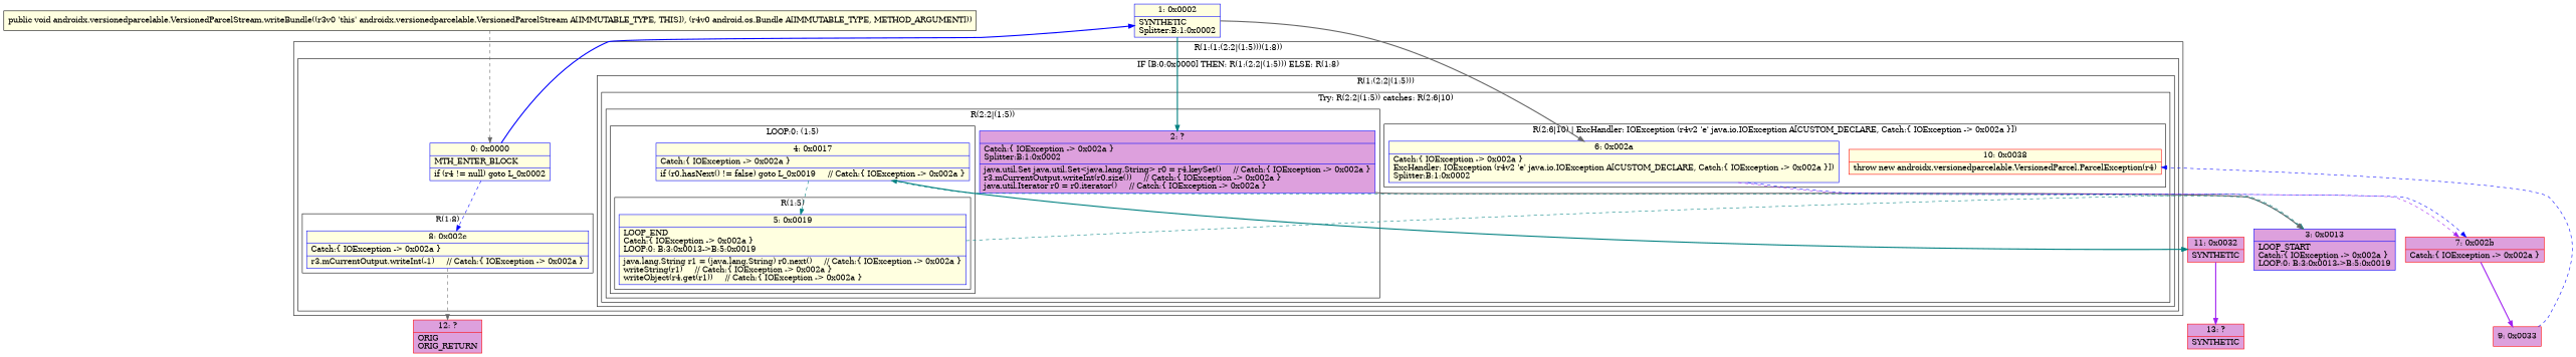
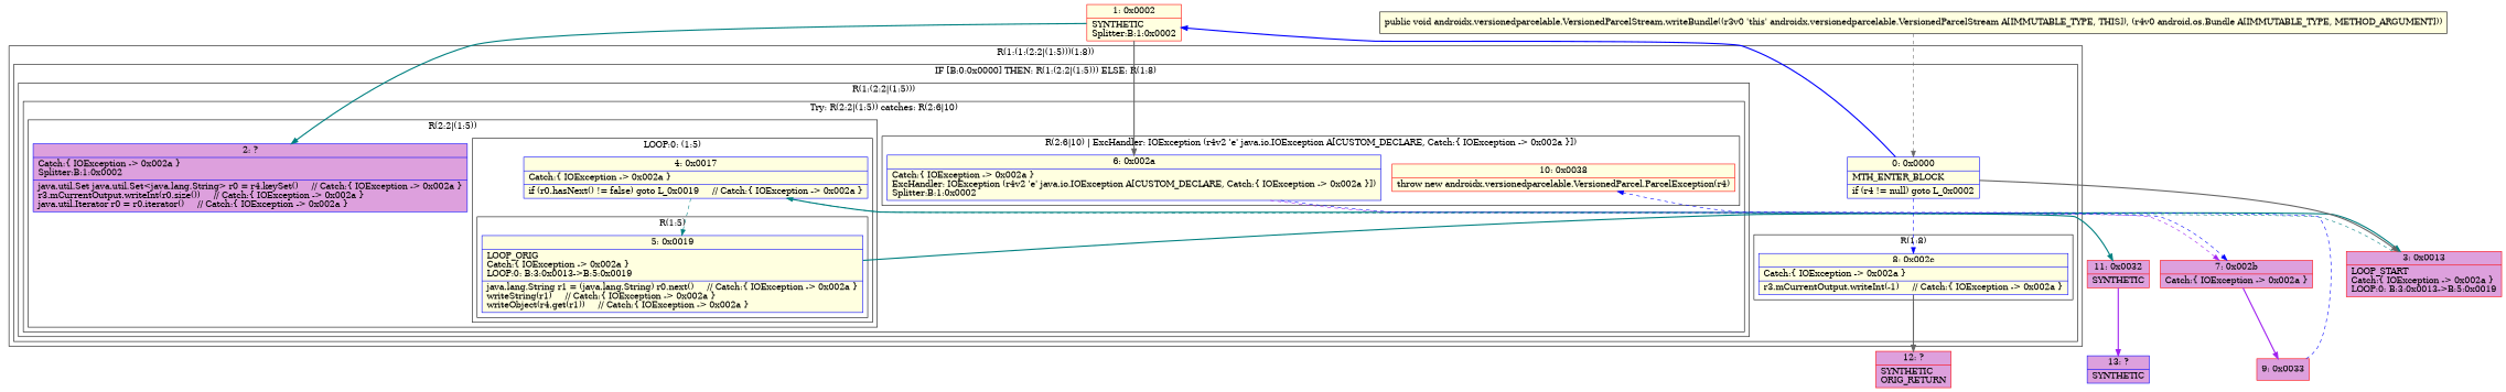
  digraph {
    node [color=red fillcolor=lightyellow shape=record style=filled]
    edge [color=teal style=bold]
-   n1 [color=blue label="{5\:\ 0x0019|LOOP_END\lCatch:\{ IOException \-\> 0x002a \}\lLOOP:0: B:3:0x0013\-\>B:5:0x0019\l|java.lang.String r1 = (java.lang.String) r0.next()     \/\/ Catch:\{ IOException \-\> 0x002a \}\lwriteString(r1)     \/\/ Catch:\{ IOException \-\> 0x002a \}\lwriteObject(r4.get(r1))     \/\/ Catch:\{ IOException \-\> 0x002a \}\l}"]
+   n1 [color=blue label="{5\:\ 0x0019|LOOP_ORIG\lCatch:\{ IOException \-\> 0x002a \}\lLOOP:0: B:3:0x0013\-\>B:5:0x0019\l|java.lang.String r1 = (java.lang.String) r0.next()     \/\/ Catch:\{ IOException \-\> 0x002a \}\lwriteString(r1)     \/\/ Catch:\{ IOException \-\> 0x002a \}\lwriteObject(r4.get(r1))     \/\/ Catch:\{ IOException \-\> 0x002a \}\l}"]
    n2 [color=blue label="{4\:\ 0x0017|Catch:\{ IOException \-\> 0x002a \}\l|if (r0.hasNext() != false) goto L_0x0019     \/\/ Catch:\{ IOException \-\> 0x002a \}\l}"]
    n3 [color=blue fillcolor=plum label="{2\:\ ?|Catch:\{ IOException \-\> 0x002a \}\lSplitter:B:1:0x0002\l|java.util.Set java.util.Set\<java.lang.String\> r0 = r4.keySet()     \/\/ Catch:\{ IOException \-\> 0x002a \}\lr3.mCurrentOutput.writeInt(r0.size())     \/\/ Catch:\{ IOException \-\> 0x002a \}\ljava.util.Iterator r0 = r0.iterator()     \/\/ Catch:\{ IOException \-\> 0x002a \}\l}"]
    n4 [color=blue label="{6\:\ 0x002a|Catch:\{ IOException \-\> 0x002a \}\lExcHandler: IOException (r4v2 'e' java.io.IOException A[CUSTOM_DECLARE, Catch:\{ IOException \-\> 0x002a \}])\lSplitter:B:1:0x0002\l}"]
    n5 [label="{10\:\ 0x0038|throw new androidx.versionedparcelable.VersionedParcel.ParcelException(r4)\l}"]
    n6 [color=blue label="{8\:\ 0x002c|Catch:\{ IOException \-\> 0x002a \}\l|r3.mCurrentOutput.writeInt(\-1)     \/\/ Catch:\{ IOException \-\> 0x002a \}\l}"]
    n7 [color=blue label="{0\:\ 0x0000|MTH_ENTER_BLOCK\l|if (r4 != null) goto L_0x0002\l}"]
-   n8 [color=blue fillcolor=plum label="{3\:\ 0x0013|LOOP_START\lCatch:\{ IOException \-\> 0x002a \}\lLOOP:0: B:3:0x0013\-\>B:5:0x0019\l}"]
+   n8 [fillcolor=plum label="{3\:\ 0x0013|LOOP_START\lCatch:\{ IOException \-\> 0x002a \}\lLOOP:0: B:3:0x0013\-\>B:5:0x0019\l}"]
    n9 [fillcolor=plum label="{11\:\ 0x0032|SYNTHETIC\l}"]
    n10 [fillcolor=plum label="{7\:\ 0x002b|Catch:\{ IOException \-\> 0x002a \}\l}"]
-   n11 [fillcolor=plum label="{12\:\ ?|ORIG\lORIG_RETURN\l}"]
-   n12 [color=blue label="{1\:\ 0x0002|SYNTHETIC\lSplitter:B:1:0x0002\l}"]
-   n13 [fillcolor=plum label="{13\:\ ?|SYNTHETIC\l}"]
+   n11 [fillcolor=plum label="{12\:\ ?|SYNTHETIC\lORIG_RETURN\l}"]
+   n12 [label="{1\:\ 0x0002|SYNTHETIC\lSplitter:B:1:0x0002\l}"]
+   n13 [color=blue fillcolor=plum label="{13\:\ ?|SYNTHETIC\l}"]
    n14 [fillcolor=plum label="{9\:\ 0x0033}"]
    n15 [label="{public void androidx.versionedparcelable.VersionedParcelStream.writeBundle((r3v0 'this' androidx.versionedparcelable.VersionedParcelStream A[IMMUTABLE_TYPE, THIS]), (r4v0 android.os.Bundle A[IMMUTABLE_TYPE, METHOD_ARGUMENT])) }" color=""]
    subgraph cluster_1 {
      label="R(1:(1:(2:2|(1:5)))(1:8))"
      subgraph cluster_2 {
        label="IF [B:0:0x0000] THEN: R(1:(2:2|(1:5))) ELSE: R(1:8)"
        n7
        subgraph cluster_3 {
          label="R(1:(2:2|(1:5)))"
          subgraph cluster_4 {
            label="Try: R(2:2|(1:5)) catches: R(2:6|10)"
            subgraph cluster_5 {
              label="R(2:2|(1:5))"
              n3
              subgraph cluster_6 {
                label="LOOP:0: (1:5)"
                n2
                subgraph cluster_7 {
                  label="R(1:5)"
                  n1
                }
              }
            }
            subgraph cluster_8 {
              label="R(2:6|10) | ExcHandler: IOException (r4v2 'e' java.io.IOException A[CUSTOM_DECLARE, Catch:\{ IOException \-\> 0x002a \}])\l"
              n4
              n5
            }
          }
        }
        subgraph cluster_9 {
          label="R(1:8)"
          n6
        }
      }
    }
    subgraph cluster_10 {
      label="R(2:6|10) | ExcHandler: IOException (r4v2 'e' java.io.IOException A[CUSTOM_DECLARE, Catch:\{ IOException \-\> 0x002a \}])\l"
    }
-   n1 -> n8 [style=dashed]
+   n1 -> n8
    n2 -> n1 [style=dashed]
    n2 -> n9
-   n3 -> n8 [color=gray40]
+   n7 -> n8 [color=gray40]
    n4 -> n10 [color=purple style=dashed]
    n4 -> n10 [color=blue style=dashed]
-   n6 -> n11 [color=gray40 style=dashed]
+   n6 -> n11 [color=gray40]
    n7 -> n6 [color=blue style=dashed]
    n7 -> n12 [color=blue]
    n8 -> n2 [style=dashed]
    n9 -> n13 [color=purple]
    n10 -> n14 [color=purple]
    n12 -> n3
    n12 -> n4 [color=gray40]
    n14 -> n5 [color=blue style=dashed]
    n15 -> n7 [color=gray40 style=dashed]
  }
